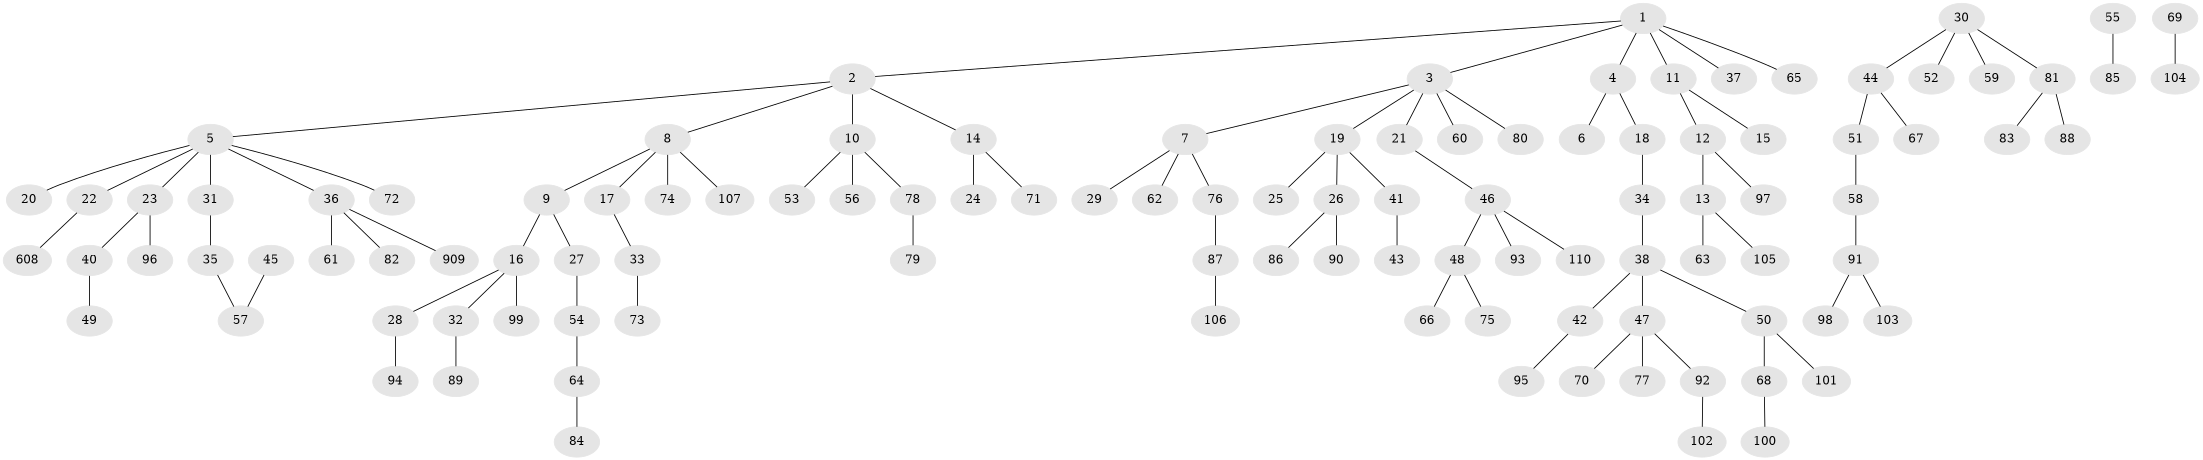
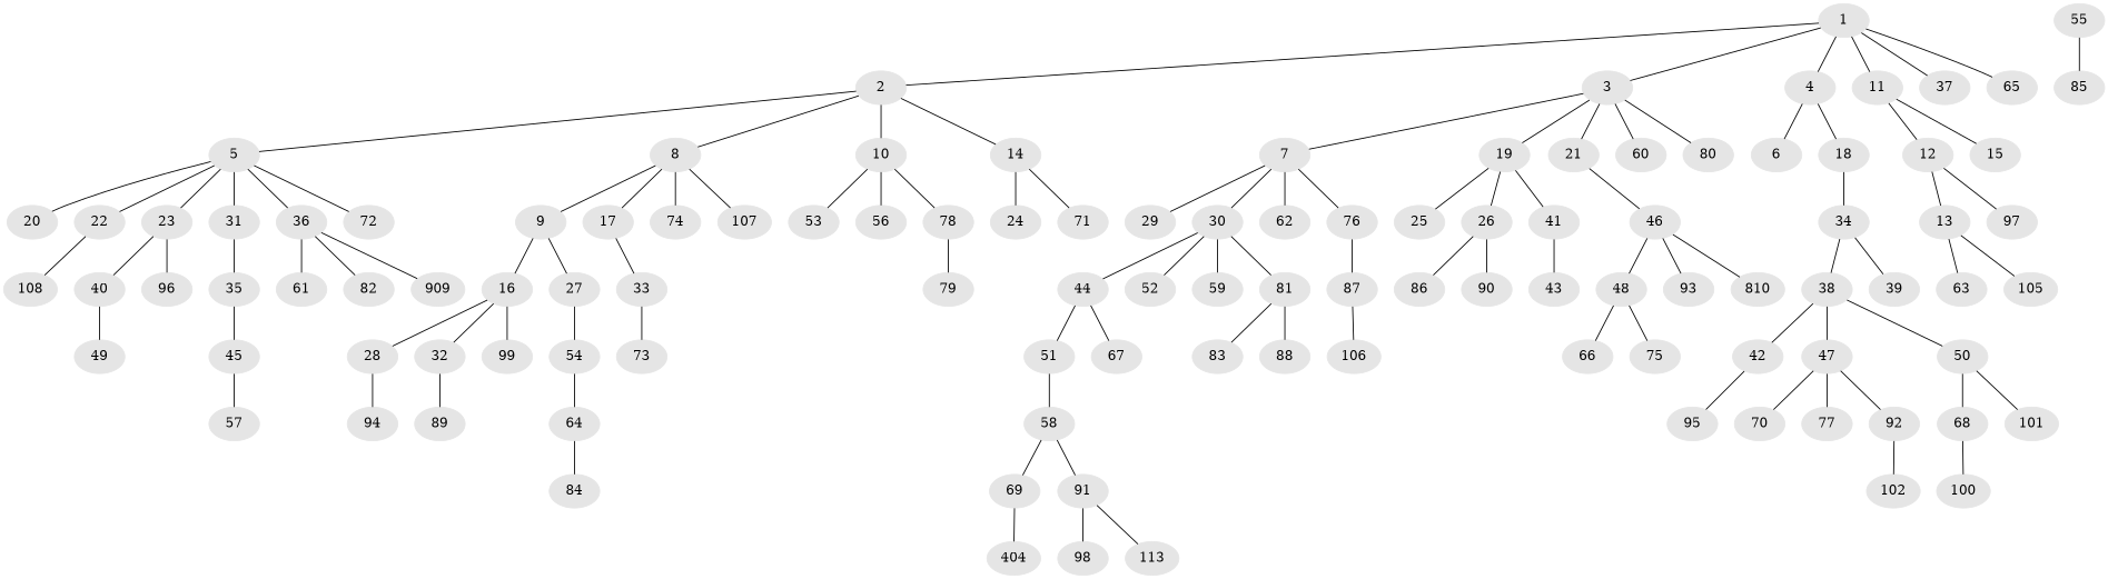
  graph {
    node [color=gray90 style=filled]
    1
    2
    3
    4
    11
    37
    65
    5
    8
    10
    14
    7
    19
    21
    60
    80
    6
    18
    12
    15
    20
    22
    23
    31
    36
    72
    9
    17
    74
    107
    53
    56
    78
    24
    71
    29
    30
    62
    76
    25
    26
    41
    46
    34
-   108 [label=608]
+   108
    40
    96
    35
    61
    82
    n51 [label=909]
    44
    52
    59
    81
    87
    16
    27
    33
    28
    32
    99
    54
    79
    13
    97
    63
    105
    94
    89
    73
    38
+   39
    86
    90
    43
    48
    93
-   110
+   110 [label=810]
    49
    64
    51
    67
    83
    88
    45
    42
    47
    50
    55
    85
    57
    95
    70
    77
    92
    68
    101
    58
    66
    75
    102
    100
    69
    91
    84
-   104
+   104 [label=404]
    98
-   103
+   103 [label=113]
    106
    1 -- 2
    1 -- 3
    1 -- 4
    1 -- 11
    1 -- 37
    1 -- 65
    2 -- 5
    2 -- 8
    2 -- 10
    2 -- 14
    3 -- 7
    3 -- 19
    3 -- 21
    3 -- 60
    3 -- 80
    4 -- 6
    4 -- 18
    11 -- 12
    11 -- 15
    5 -- 20
    5 -- 22
    5 -- 23
    5 -- 31
    5 -- 36
    5 -- 72
    8 -- 9
    8 -- 17
    8 -- 74
    8 -- 107
    10 -- 53
    10 -- 56
    10 -- 78
    14 -- 24
    14 -- 71
    7 -- 29
+   7 -- 30
    7 -- 62
    7 -- 76
    19 -- 25
    19 -- 26
    19 -- 41
    21 -- 46
    18 -- 34
    12 -- 13
    12 -- 97
    22 -- 108
    23 -- 40
    23 -- 96
    31 -- 35
    36 -- 61
    36 -- 82
    36 -- n51
    9 -- 16
    9 -- 27
    17 -- 33
    78 -- 79
    30 -- 44
    30 -- 52
    30 -- 59
    30 -- 81
    76 -- 87
    26 -- 86
    26 -- 90
    41 -- 43
    46 -- 48
    46 -- 93
    46 -- 110
    34 -- 38
+   34 -- 39
    40 -- 49
-   35 -- 57
+   35 -- 45
    44 -- 51
    44 -- 67
    81 -- 83
    81 -- 88
    87 -- 106
    16 -- 28
    16 -- 32
    16 -- 99
    27 -- 54
    33 -- 73
    28 -- 94
    32 -- 89
    54 -- 64
    13 -- 63
    13 -- 105
    38 -- 42
    38 -- 47
    38 -- 50
    48 -- 66
    48 -- 75
    64 -- 84
    51 -- 58
    45 -- 57
    42 -- 95
    47 -- 70
    47 -- 77
    47 -- 92
    50 -- 68
    50 -- 101
    55 -- 85
    92 -- 102
    68 -- 100
+   58 -- 69
    58 -- 91
    69 -- 104
    91 -- 98
    91 -- 103
  }
